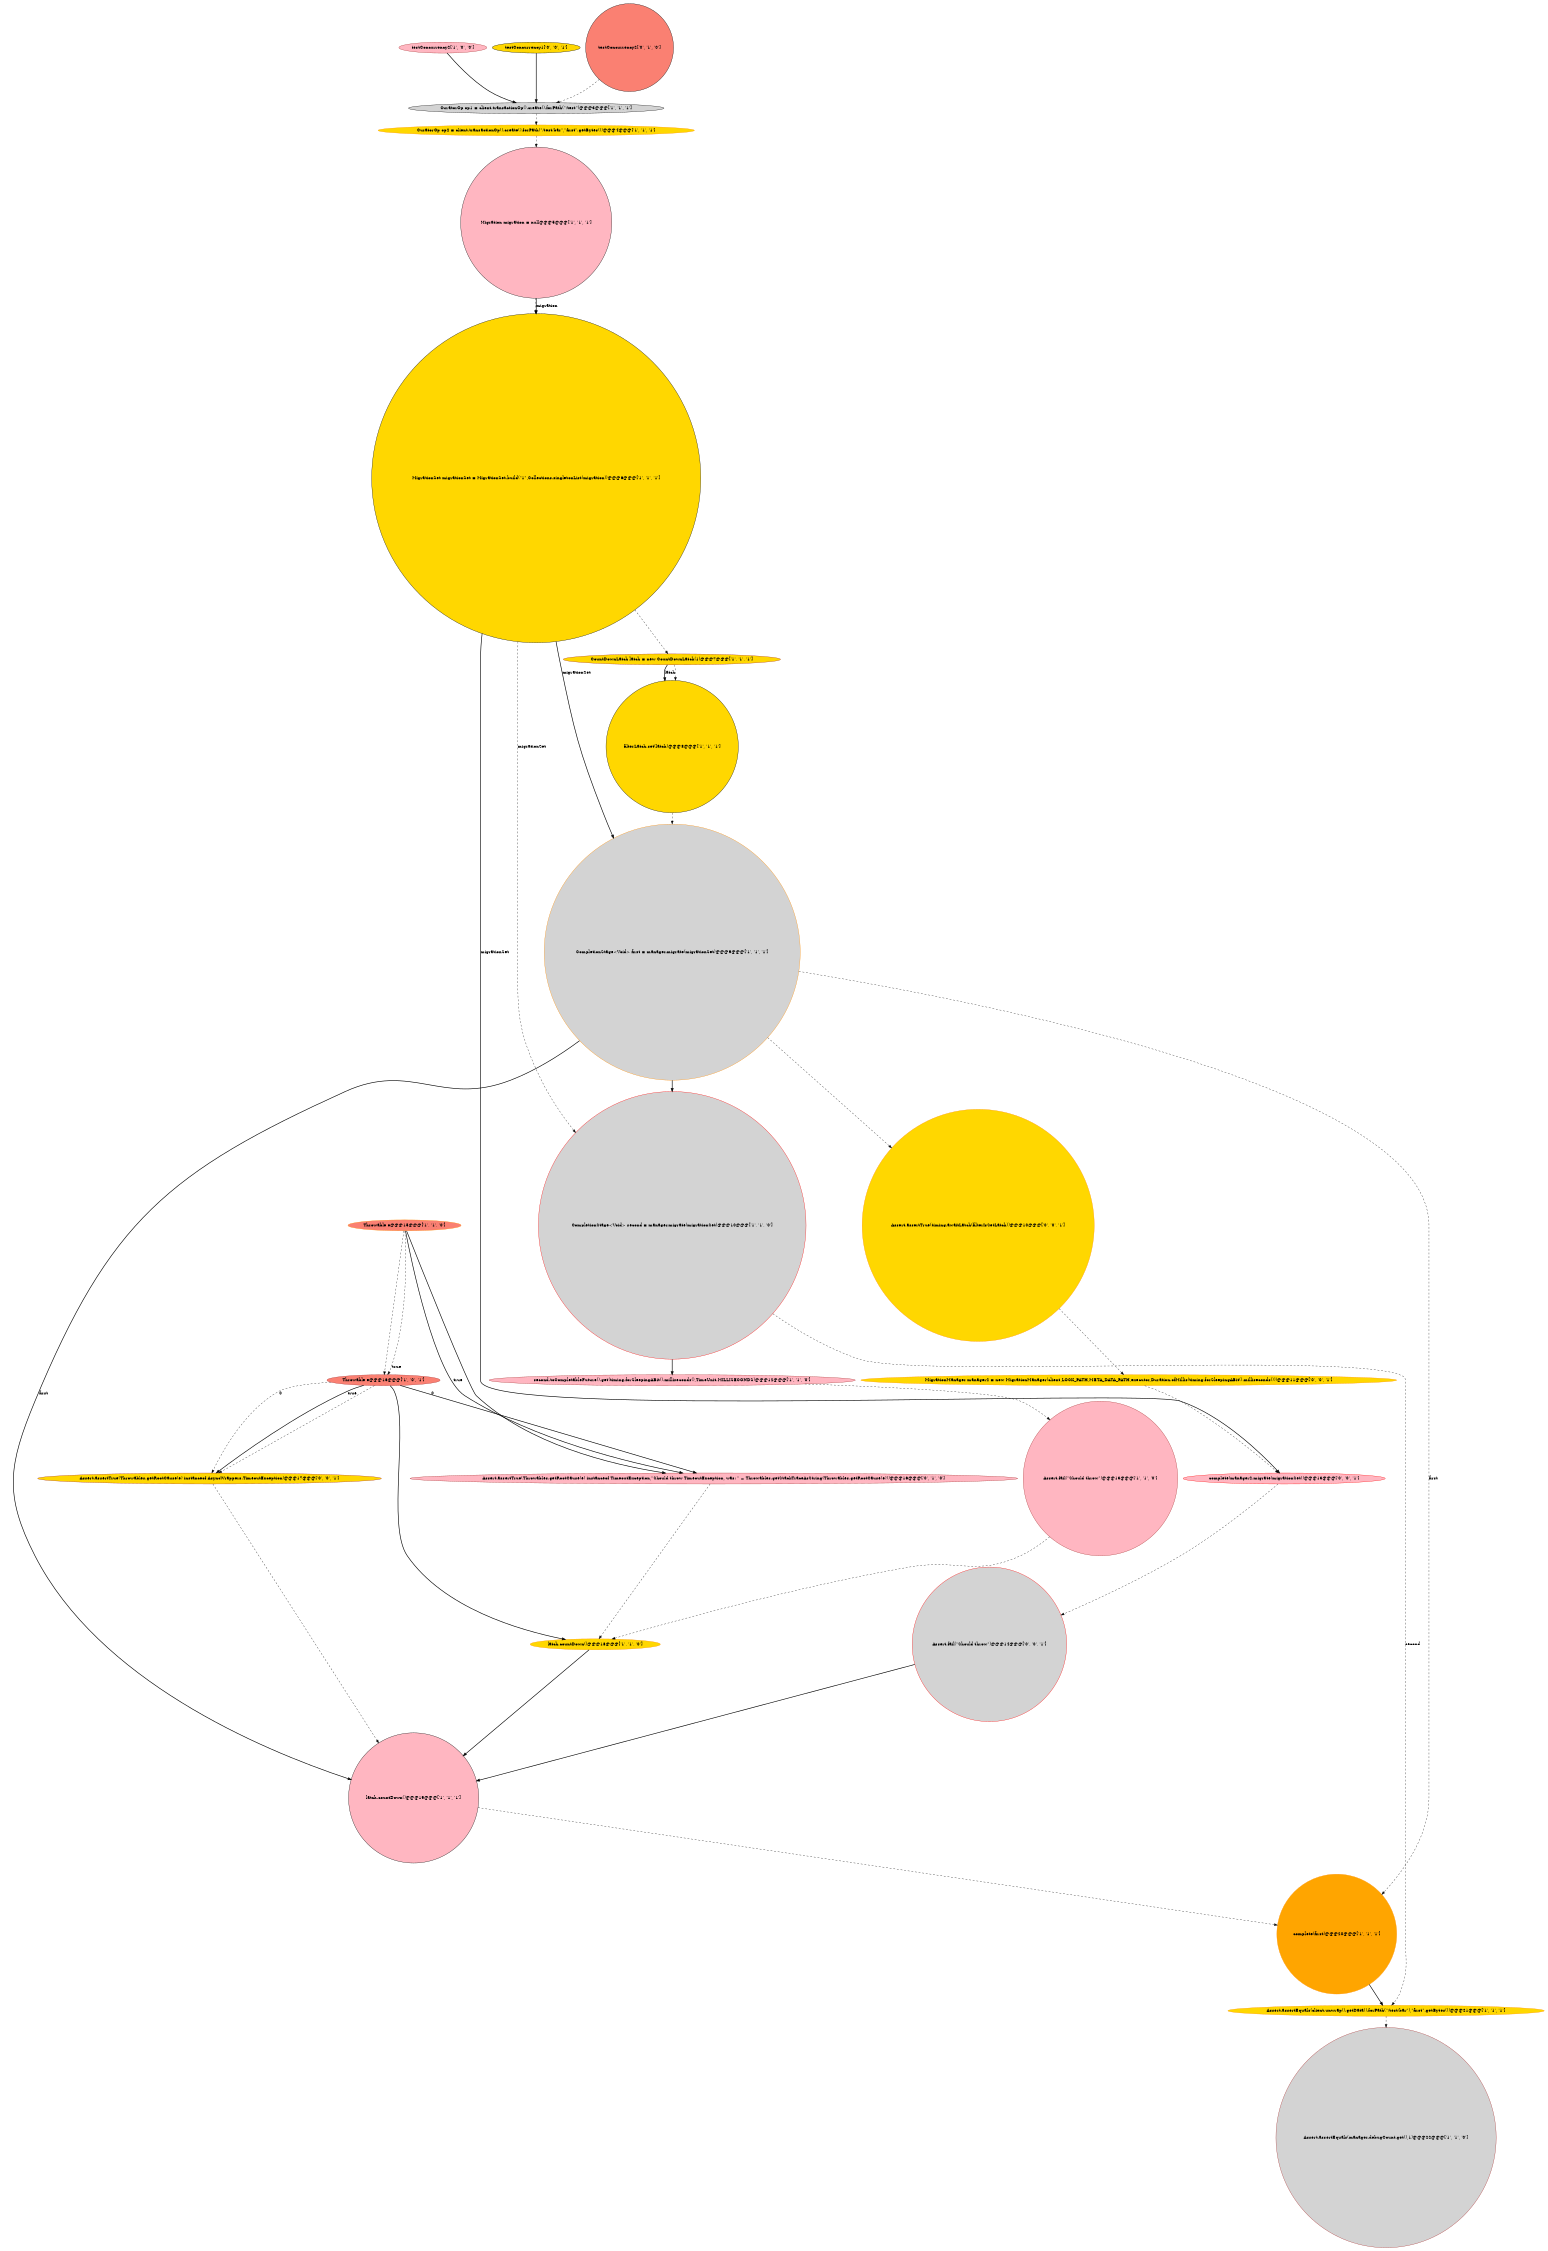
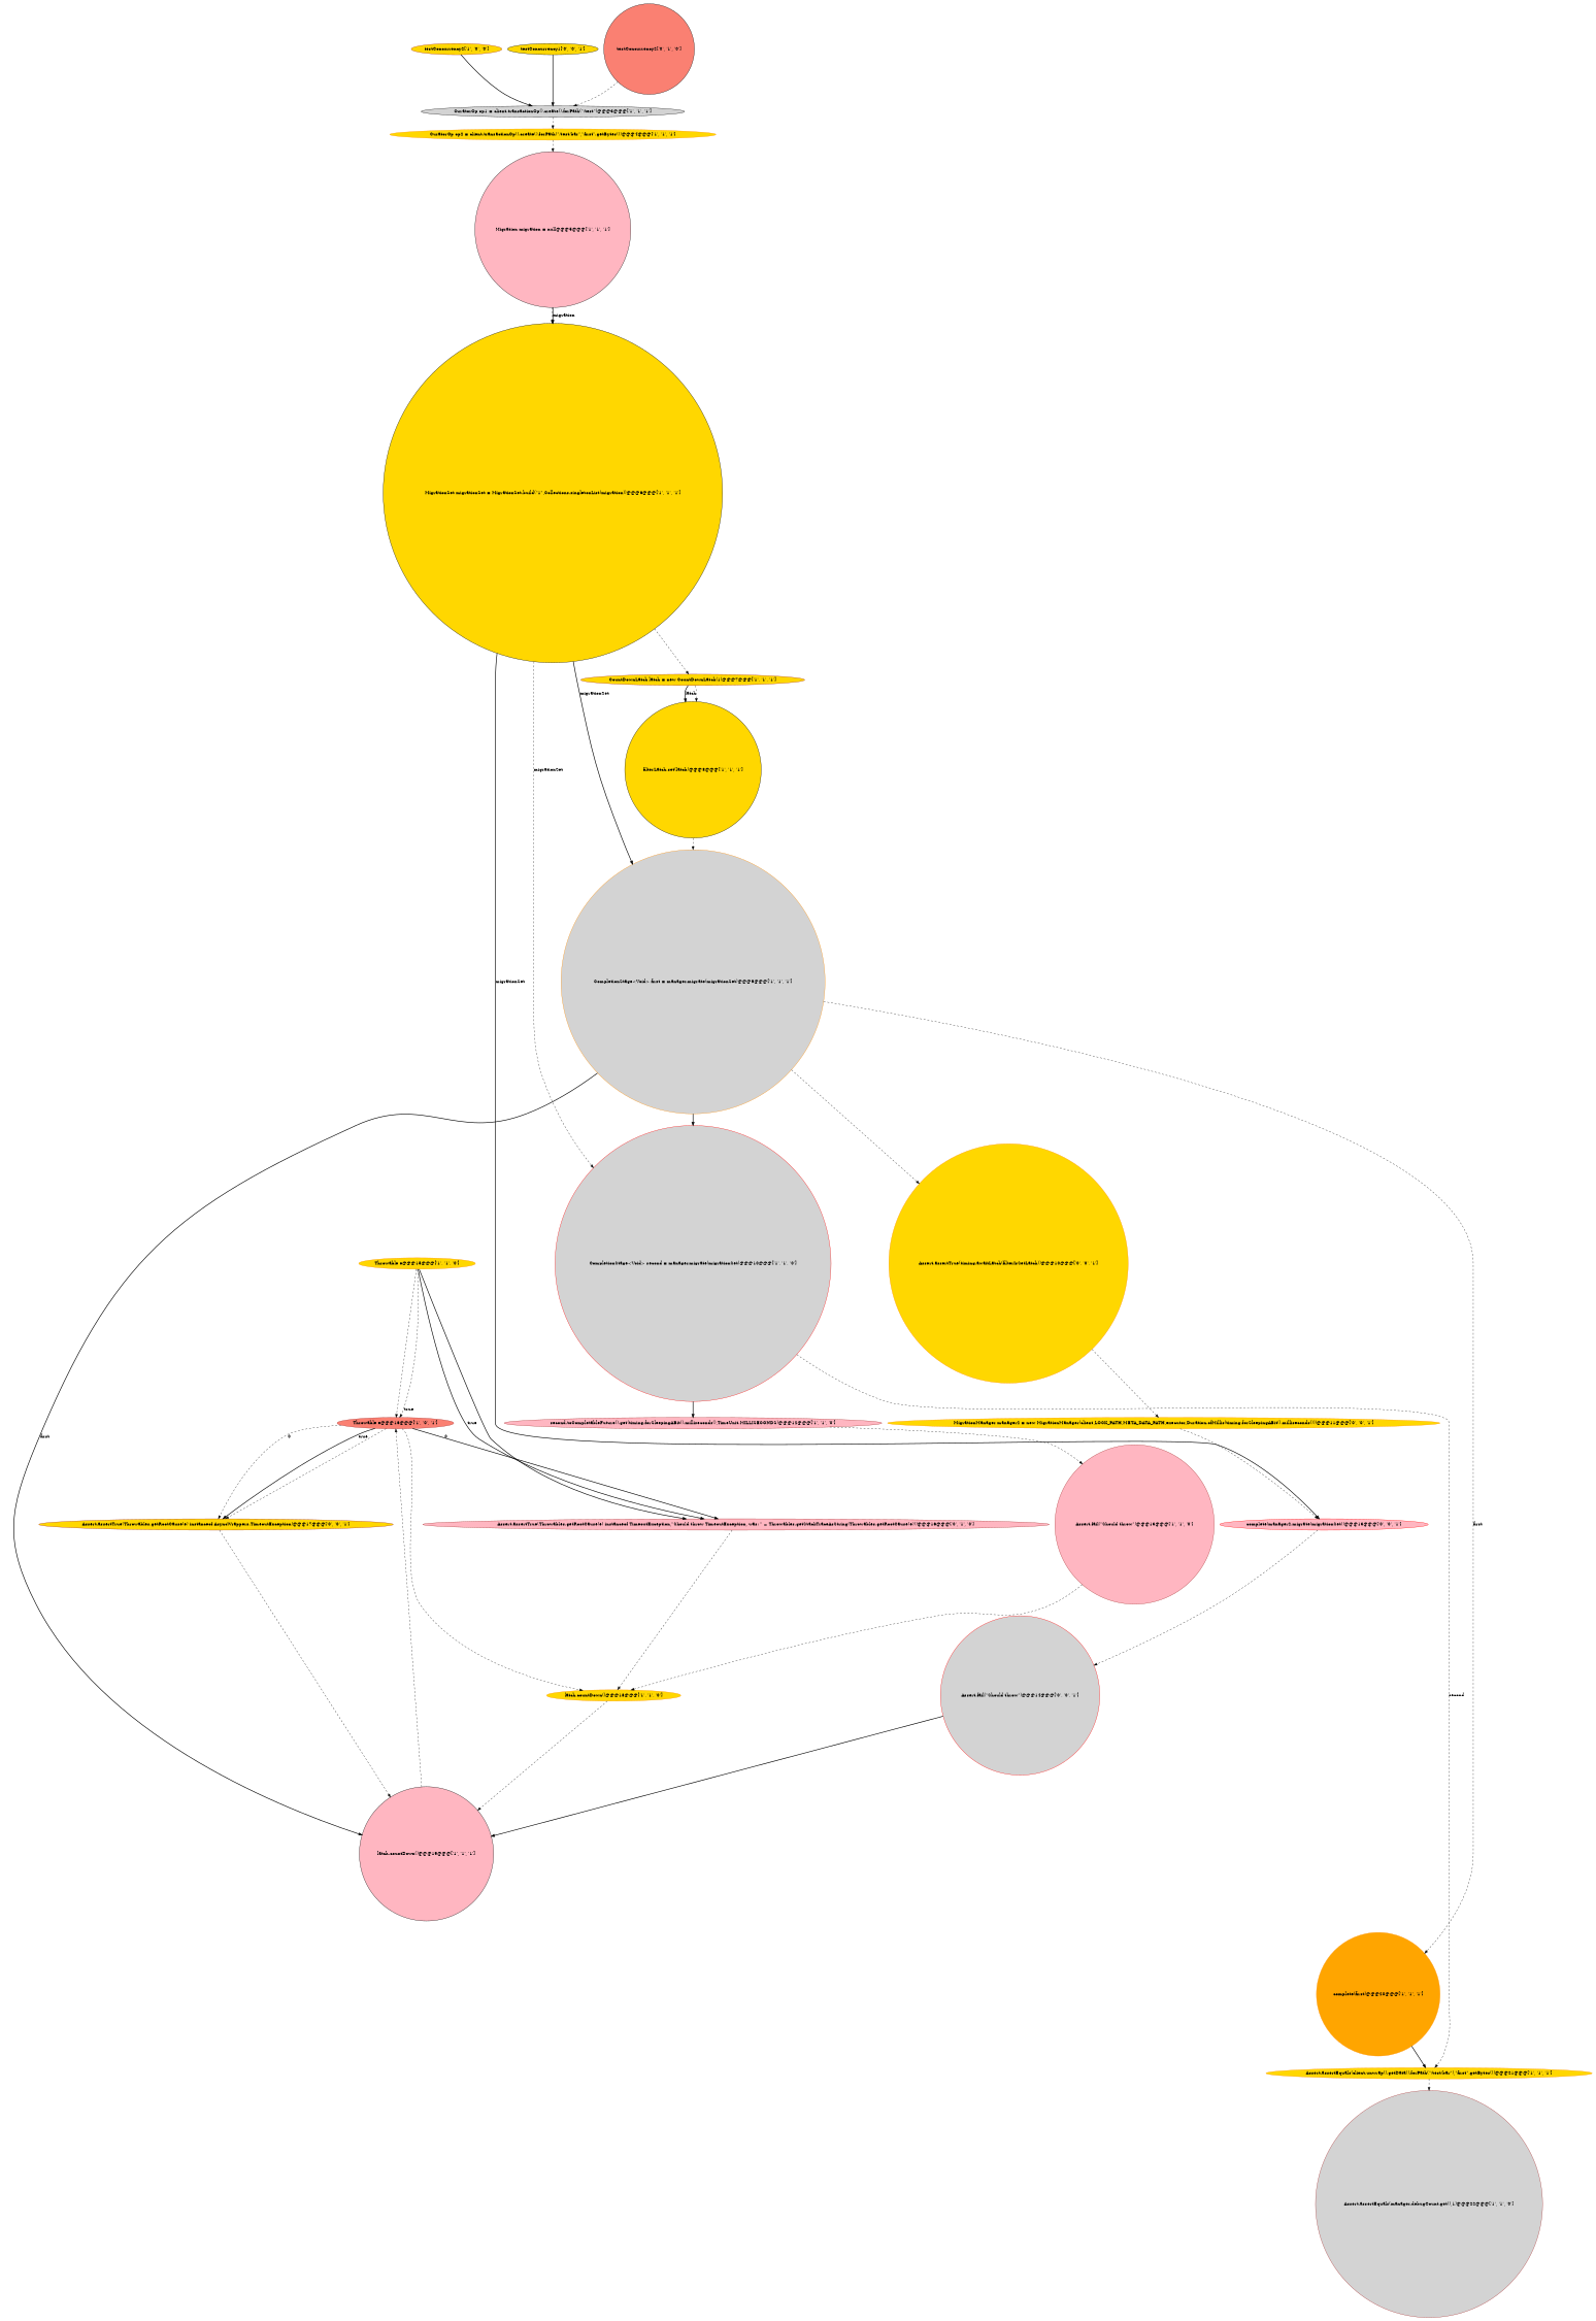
  digraph {
    node [color=darkorange fillcolor=gold shape=ellipse style=filled]
    edge [style=dashed]
-   n1 [fillcolor=salmon label="Throwable e@@@15@@@['1', '1', '0']"]
+   n1 [label="Throwable e@@@15@@@['1', '1', '0']"]
    n2 [color=brown fillcolor=salmon label="Throwable e@@@16@@@['1', '0', '1']"]
    n3 [color=brown fillcolor=lightpink label="Assert.assertTrue(Throwables.getRootCause(e) instanceof TimeoutException,\"Should throw TimeoutException, was: \" + Throwables.getStackTraceAsString(Throwables.getRootCause(e)))@@@16@@@['0', '1', '0']"]
    n4 [label="latch.countDown()@@@18@@@['1', '1', '0']"]
    n5 [color=brown label="Assert.assertTrue(Throwables.getRootCause(e) instanceof AsyncWrappers.TimeoutException)@@@17@@@['0', '0', '1']"]
    n6 [color=black fillcolor=lightpink label="latch.countDown()@@@19@@@['1', '1', '1']" shape=circle]
    n7 [fillcolor=lightgrey label="CompletionStage<Void> first = manager.migrate(migrationSet)@@@9@@@['1', '1', '1']" shape=circle]
    n8 [color=red fillcolor=lightgrey label="CompletionStage<Void> second = manager.migrate(migrationSet)@@@10@@@['1', '1', '0']" shape=circle]
    n9 [label="Assert.assertTrue(timing.awaitLatch(filterIsSetLatch))@@@10@@@['0', '0', '1']" shape=circle]
    n10 [fillcolor=orange label="complete(first)@@@20@@@['1', '1', '1']" shape=circle]
    n11 [label="Assert.assertEquals(client.unwrap().getData().forPath(\"/test/bar\"),\"first\".getBytes())@@@21@@@['1', '1', '1']"]
    n12 [color=brown fillcolor=lightpink label="second.toCompletableFuture().get(timing.forSleepingABit().milliseconds(),TimeUnit.MILLISECONDS)@@@12@@@['1', '1', '0']"]
    n13 [label="MigrationManager manager2 = new MigrationManager(client,LOCK_PATH,META_DATA_PATH,executor,Duration.ofMillis(timing.forSleepingABit().milliseconds()))@@@11@@@['0', '0', '1']"]
    n14 [color=brown fillcolor=lightgrey label="Assert.assertEquals(manager.debugCount.get(),1)@@@22@@@['1', '1', '0']" shape=circle]
    n15 [color=red fillcolor=lightpink label="complete(manager2.migrate(migrationSet))@@@13@@@['0', '0', '1']"]
    n16 [color=red fillcolor=lightgrey label="Assert.fail(\"Should throw\")@@@14@@@['0', '0', '1']" shape=circle]
-   n17 [color=brown fillcolor=lightpink label="testConcurrency2['1', '0', '0']"]
+   n17 [color=brown label="testConcurrency2['1', '0', '0']"]
    n18 [color=black fillcolor=lightgrey label="CuratorOp op1 = client.transactionOp().create().forPath(\"/test\")@@@3@@@['1', '1', '1']"]
    n19 [label="CuratorOp op2 = client.transactionOp().create().forPath(\"/test/bar\",\"first\".getBytes())@@@4@@@['1', '1', '1']"]
    n20 [color=black fillcolor=lightpink label="Migration migration = null@@@5@@@['1', '1', '1']" shape=circle]
    n21 [color=black label="MigrationSet migrationSet = MigrationSet.build(\"1\",Collections.singletonList(migration))@@@6@@@['1', '1', '1']" shape=circle]
    n22 [color=brown label="CountDownLatch latch = new CountDownLatch(1)@@@7@@@['1', '1', '1']"]
    n23 [color=brown fillcolor=lightpink label="Assert.fail(\"Should throw\")@@@13@@@['1', '1', '0']" shape=circle]
    n24 [color=black label="testConcurrency1['0', '0', '1']"]
    n25 [color=black label="filterLatch.set(latch)@@@8@@@['1', '1', '1']" shape=circle]
    n26 [color=black fillcolor=salmon label="testConcurrency2['0', '1', '0']" shape=circle]
    n1 -> n2 [label=true]
    n1 -> n2
    n1 -> n3 [label=true style=bold]
    n1 -> n3 [style=bold]
    n2 -> n3 [label=0 style=bold]
-   n2 -> n4 [style=bold]
+   n2 -> n4
    n2 -> n5
    n2 -> n5 [label=0]
    n2 -> n5 [label=true style=bold]
    n3 -> n4
-   n4 -> n6 [style=bold]
+   n4 -> n6
    n5 -> n6
-   n6 -> n10
+   n6 -> n2
    n7 -> n6 [label=first style=bold]
    n7 -> n8 [style=bold]
    n7 -> n9
    n7 -> n10 [label=first]
    n8 -> n11 [label=second]
    n8 -> n12 [style=bold]
    n9 -> n13
    n10 -> n11 [style=bold]
    n11 -> n14
    n12 -> n23
    n13 -> n15
    n15 -> n16
    n16 -> n6 [style=bold]
    n17 -> n18 [style=bold]
    n18 -> n19
    n19 -> n20
    n20 -> n21
    n20 -> n21 [label=migration style=bold]
    n21 -> n7 [label=migrationSet style=bold]
    n21 -> n8 [label=migrationSet]
    n21 -> n15 [label=migrationSet style=bold]
    n21 -> n22
    n22 -> n25 [label=latch style=bold]
    n22 -> n25
    n23 -> n4
    n24 -> n18 [style=bold]
    n25 -> n7
    n26 -> n18
  }
